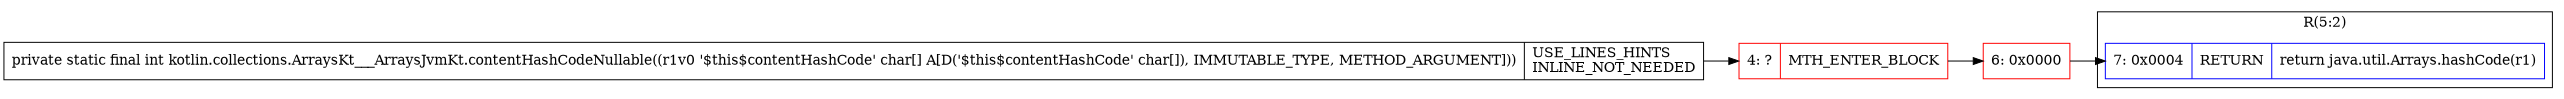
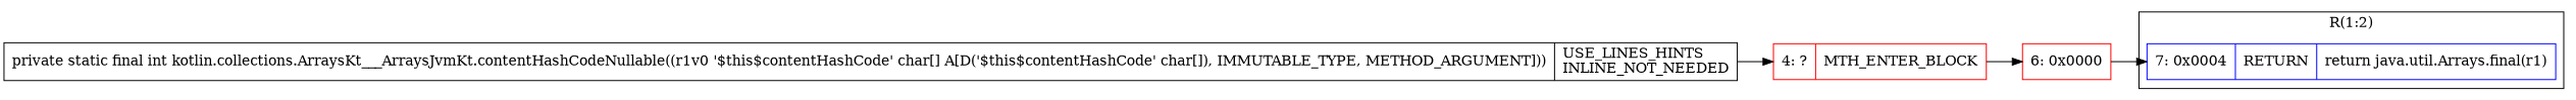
  digraph {
    rankdir=LR
    node [color=red shape=record]
-   n1 [color=blue label="{7\:\ 0x0004|RETURN\l|return java.util.Arrays.hashCode(r1)\l}"]
+   n1 [color=blue label="{7\:\ 0x0004|RETURN\l|return java.util.Arrays.final(r1)\l}"]
    n2 [label="{4\:\ ?|MTH_ENTER_BLOCK\l}"]
    n3 [label="{6\:\ 0x0000}"]
    n4 [label="{private static final int kotlin.collections.ArraysKt___ArraysJvmKt.contentHashCodeNullable((r1v0 '$this$contentHashCode' char[] A[D('$this$contentHashCode' char[]), IMMUTABLE_TYPE, METHOD_ARGUMENT]))  | USE_LINES_HINTS\lINLINE_NOT_NEEDED\l}" color=""]
    subgraph cluster_1 {
-     label="R(5:2)"
+     label="R(1:2)"
      n1
    }
    n2 -> n3
    n3 -> n1
    n4 -> n2
  }
